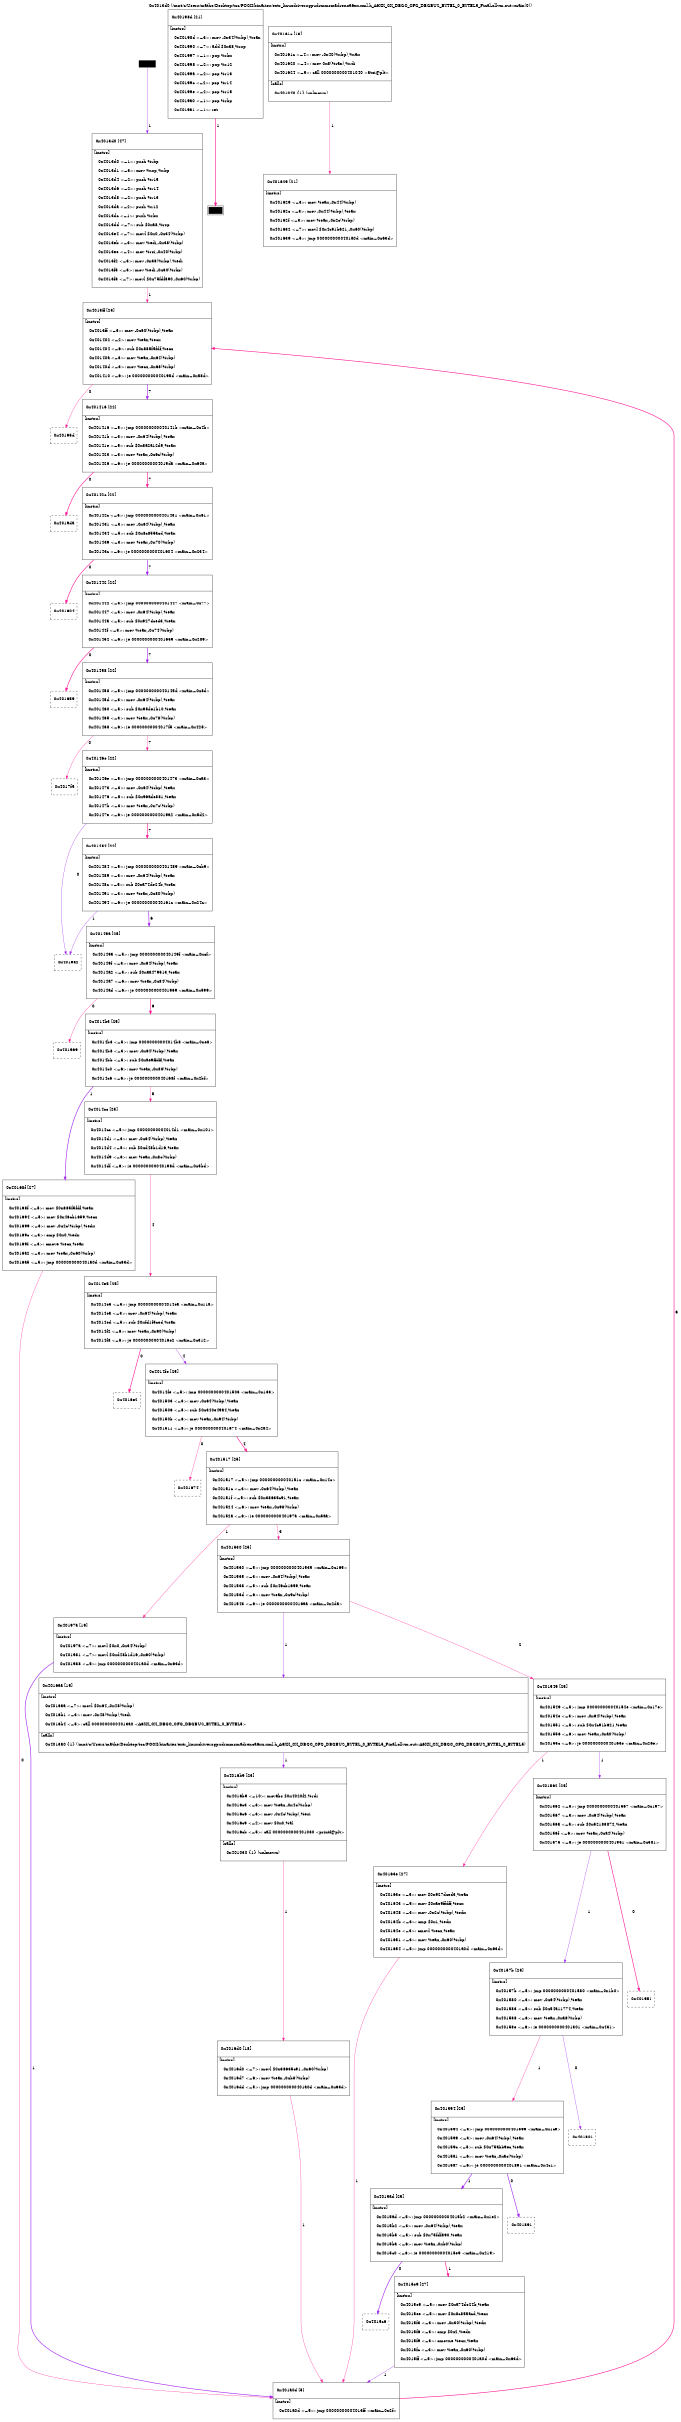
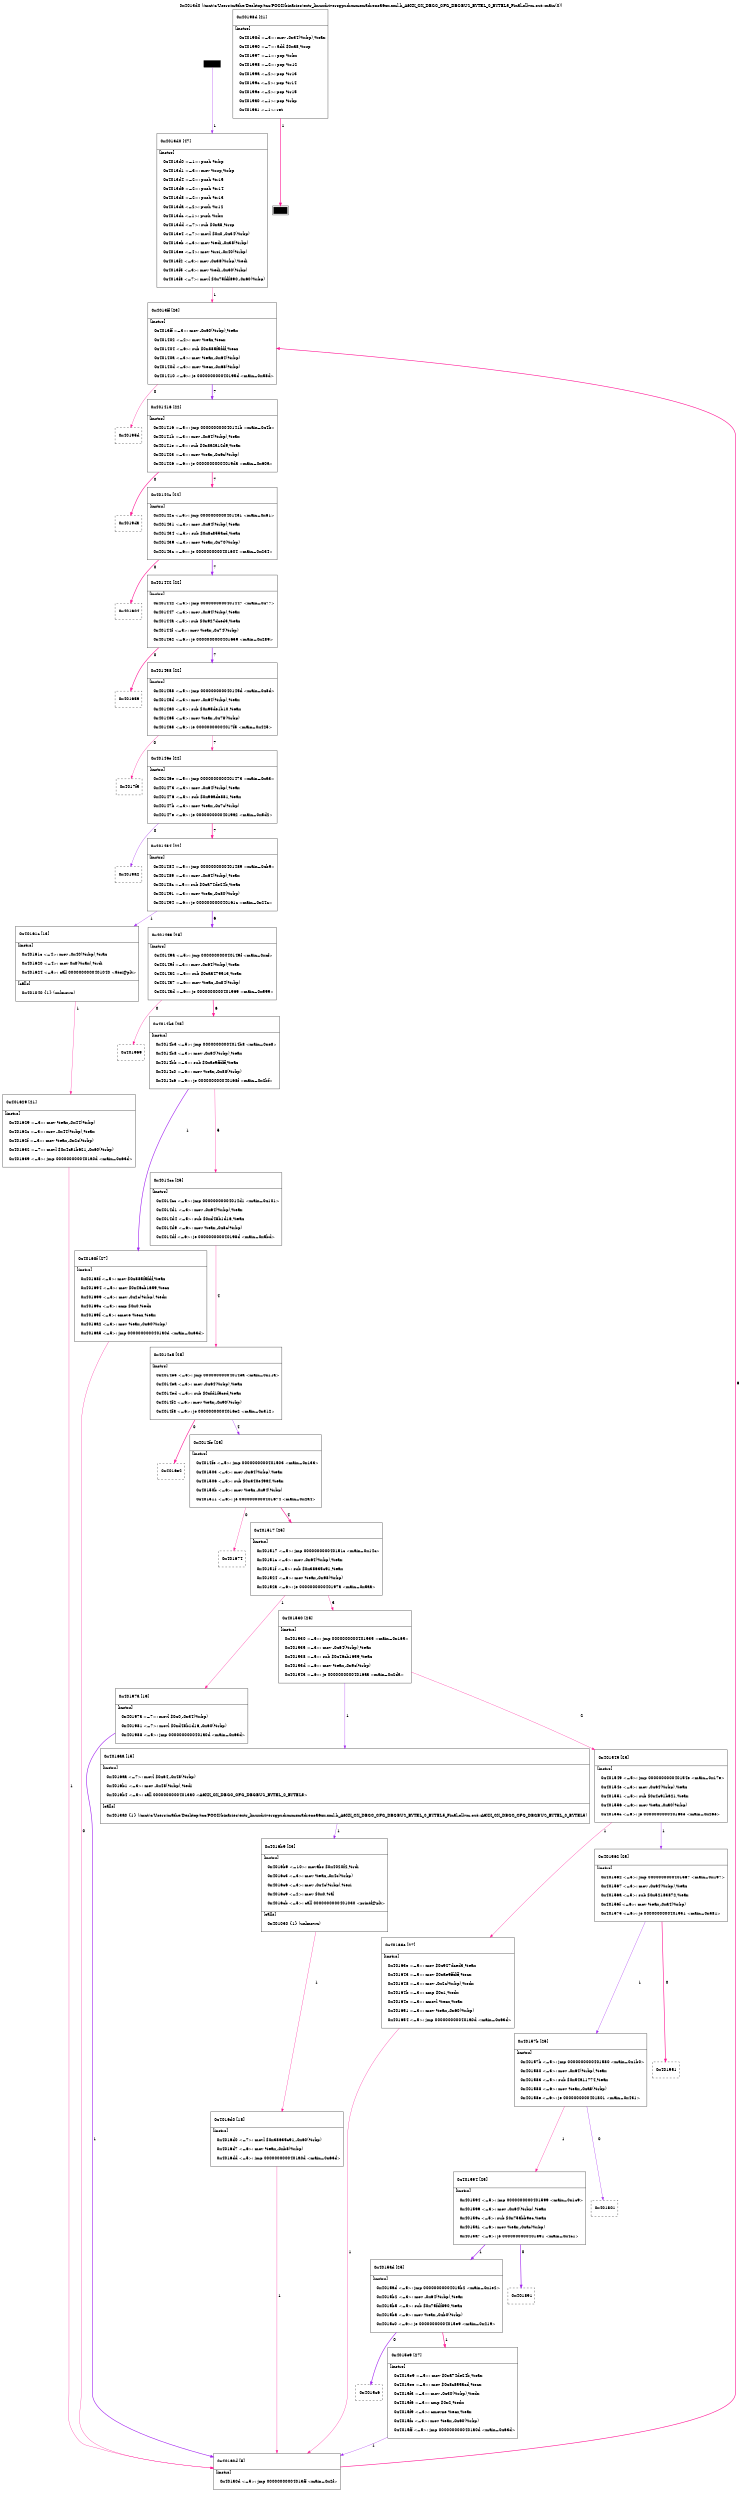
  digraph {
    label="0x4013d0 (/mnt/c/Users/mathe/Desktop/tcc/POCII/binaries/extr_linuxdriversgpudrmmsmadrenoa6xx.xml.h_A6XX_CX_DBGC_CFG_DBGBUS_BYTEL_0_BYTEL5_Final-ollvm.out::main(0))"
    labelloc=t
    node [shape=record]
    edge [color=deeppink style=solid]
    Entry [fillcolor=black height=0.3 shape=box style=filled width=0.3]
    n2 [label="{\n     0x4013d0 [47]\l\n     | [instrs]\l\n     &nbsp;&nbsp;0x4013d0 \<+1\>: push %rbp\l\n     &nbsp;&nbsp;0x4013d1 \<+3\>: mov %rsp,%rbp\l\n     &nbsp;&nbsp;0x4013d4 \<+2\>: push %r15\l\n     &nbsp;&nbsp;0x4013d6 \<+2\>: push %r14\l\n     &nbsp;&nbsp;0x4013d8 \<+2\>: push %r13\l\n     &nbsp;&nbsp;0x4013da \<+2\>: push %r12\l\n     &nbsp;&nbsp;0x4013dc \<+1\>: push %rbx\l\n     &nbsp;&nbsp;0x4013dd \<+7\>: sub $0xa8,%rsp\l\n     &nbsp;&nbsp;0x4013e4 \<+7\>: movl $0x0,-0x34(%rbp)\l\n     &nbsp;&nbsp;0x4013eb \<+3\>: mov %edi,-0x38(%rbp)\l\n     &nbsp;&nbsp;0x4013ee \<+4\>: mov %rsi,-0x40(%rbp)\l\n     &nbsp;&nbsp;0x4013f2 \<+3\>: mov -0x38(%rbp),%edi\l\n     &nbsp;&nbsp;0x4013f5 \<+3\>: mov %edi,-0x30(%rbp)\l\n     &nbsp;&nbsp;0x4013f8 \<+7\>: movl $0x75fdf890,-0x60(%rbp)\l\n  }"]
    n3 [label="{\n     0x4013ff [23]\l\n     | [instrs]\l\n     &nbsp;&nbsp;0x4013ff \<+3\>: mov -0x60(%rbp),%eax\l\n     &nbsp;&nbsp;0x401402 \<+2\>: mov %eax,%ecx\l\n     &nbsp;&nbsp;0x401404 \<+6\>: sub $0x885f5fdf,%ecx\l\n     &nbsp;&nbsp;0x40140a \<+3\>: mov %eax,-0x64(%rbp)\l\n     &nbsp;&nbsp;0x40140d \<+3\>: mov %ecx,-0x68(%rbp)\l\n     &nbsp;&nbsp;0x401410 \<+6\>: je 000000000040195d \<main+0x58d\>\l\n  }"]
    n4 [label="{\n     0x40195d\l\n  }" style=dashed]
    n5 [label="{\n     0x401416 [22]\l\n     | [instrs]\l\n     &nbsp;&nbsp;0x401416 \<+5\>: jmp 000000000040141b \<main+0x4b\>\l\n     &nbsp;&nbsp;0x40141b \<+3\>: mov -0x64(%rbp),%eax\l\n     &nbsp;&nbsp;0x40141e \<+5\>: sub $0x8a2a12d9,%eax\l\n     &nbsp;&nbsp;0x401423 \<+3\>: mov %eax,-0x6c(%rbp)\l\n     &nbsp;&nbsp;0x401426 \<+6\>: je 00000000004019da \<main+0x60a\>\l\n  }"]
    n6 [label="{\n     0x4019da\l\n  }" style=dashed]
    n7 [label="{\n     0x40142c [22]\l\n     | [instrs]\l\n     &nbsp;&nbsp;0x40142c \<+5\>: jmp 0000000000401431 \<main+0x61\>\l\n     &nbsp;&nbsp;0x401431 \<+3\>: mov -0x64(%rbp),%eax\l\n     &nbsp;&nbsp;0x401434 \<+5\>: sub $0x8c855acd,%eax\l\n     &nbsp;&nbsp;0x401439 \<+3\>: mov %eax,-0x70(%rbp)\l\n     &nbsp;&nbsp;0x40143c \<+6\>: je 0000000000401604 \<main+0x234\>\l\n  }"]
    n8 [label="{\n     0x401604\l\n  }" style=dashed]
    n9 [label="{\n     0x401442 [22]\l\n     | [instrs]\l\n     &nbsp;&nbsp;0x401442 \<+5\>: jmp 0000000000401447 \<main+0x77\>\l\n     &nbsp;&nbsp;0x401447 \<+3\>: mov -0x64(%rbp),%eax\l\n     &nbsp;&nbsp;0x40144a \<+5\>: sub $0x927dced3,%eax\l\n     &nbsp;&nbsp;0x40144f \<+3\>: mov %eax,-0x74(%rbp)\l\n     &nbsp;&nbsp;0x401452 \<+6\>: je 0000000000401659 \<main+0x289\>\l\n  }"]
    Exit [fillcolor=black height=0.3 peripheries=2 shape=box style=filled width=0.3]
    n11 [label="{\n     0x401659\l\n  }" style=dashed]
    n12 [label="{\n     0x401458 [22]\l\n     | [instrs]\l\n     &nbsp;&nbsp;0x401458 \<+5\>: jmp 000000000040145d \<main+0x8d\>\l\n     &nbsp;&nbsp;0x40145d \<+3\>: mov -0x64(%rbp),%eax\l\n     &nbsp;&nbsp;0x401460 \<+5\>: sub $0x95de1b10,%eax\l\n     &nbsp;&nbsp;0x401465 \<+3\>: mov %eax,-0x78(%rbp)\l\n     &nbsp;&nbsp;0x401468 \<+6\>: je 00000000004017f5 \<main+0x425\>\l\n  }"]
    n13 [label="{\n     0x4016d0 [18]\l\n     | [instrs]\l\n     &nbsp;&nbsp;0x4016d0 \<+7\>: movl $0x38635c91,-0x60(%rbp)\l\n     &nbsp;&nbsp;0x4016d7 \<+6\>: mov %eax,-0xb8(%rbp)\l\n     &nbsp;&nbsp;0x4016dd \<+5\>: jmp 0000000000401a0d \<main+0x63d\>\l\n  }"]
    n14 [label="{\n     0x401a0d [5]\l\n     | [instrs]\l\n     &nbsp;&nbsp;0x401a0d \<+5\>: jmp 00000000004013ff \<main+0x2f\>\l\n  }"]
    n15 [label="{\n     0x4017f5\l\n  }" style=dashed]
    n16 [label="{\n     0x40146e [22]\l\n     | [instrs]\l\n     &nbsp;&nbsp;0x40146e \<+5\>: jmp 0000000000401473 \<main+0xa3\>\l\n     &nbsp;&nbsp;0x401473 \<+3\>: mov -0x64(%rbp),%eax\l\n     &nbsp;&nbsp;0x401476 \<+5\>: sub $0x96ade881,%eax\l\n     &nbsp;&nbsp;0x40147b \<+3\>: mov %eax,-0x7c(%rbp)\l\n     &nbsp;&nbsp;0x40147e \<+6\>: je 00000000004019a2 \<main+0x5d2\>\l\n  }"]
    n17 [label="{\n     0x4016b9 [23]\l\n     | [instrs]\l\n     &nbsp;&nbsp;0x4016b9 \<+10\>: movabs $0x4020f2,%rdi\l\n     &nbsp;&nbsp;0x4016c3 \<+3\>: mov %eax,-0x4c(%rbp)\l\n     &nbsp;&nbsp;0x4016c6 \<+3\>: mov -0x4c(%rbp),%esi\l\n     &nbsp;&nbsp;0x4016c9 \<+2\>: mov $0x0,%al\l\n     &nbsp;&nbsp;0x4016cb \<+5\>: call 0000000000401030 \<printf@plt\>\l\n     | [calls]\l\n     &nbsp;&nbsp;0x401030 \{1\} (unknown)\l\n  }"]
    n18 [label="{\n     0x4019a2\l\n  }" style=dashed]
    n19 [label="{\n     0x401484 [22]\l\n     | [instrs]\l\n     &nbsp;&nbsp;0x401484 \<+5\>: jmp 0000000000401489 \<main+0xb9\>\l\n     &nbsp;&nbsp;0x401489 \<+3\>: mov -0x64(%rbp),%eax\l\n     &nbsp;&nbsp;0x40148c \<+5\>: sub $0xa74de24b,%eax\l\n     &nbsp;&nbsp;0x401491 \<+3\>: mov %eax,-0x80(%rbp)\l\n     &nbsp;&nbsp;0x401494 \<+6\>: je 000000000040161c \<main+0x24c\>\l\n  }"]
    n20 [label="{\n     0x401629 [21]\l\n     | [instrs]\l\n     &nbsp;&nbsp;0x401629 \<+3\>: mov %eax,-0x44(%rbp)\l\n     &nbsp;&nbsp;0x40162c \<+3\>: mov -0x44(%rbp),%eax\l\n     &nbsp;&nbsp;0x40162f \<+3\>: mov %eax,-0x2c(%rbp)\l\n     &nbsp;&nbsp;0x401632 \<+7\>: movl $0x4c91b621,-0x60(%rbp)\l\n     &nbsp;&nbsp;0x401639 \<+5\>: jmp 0000000000401a0d \<main+0x63d\>\l\n  }"]
    n21 [label="{\n     0x40161c [13]\l\n     | [instrs]\l\n     &nbsp;&nbsp;0x40161c \<+4\>: mov -0x40(%rbp),%rax\l\n     &nbsp;&nbsp;0x401620 \<+4\>: mov 0x8(%rax),%rdi\l\n     &nbsp;&nbsp;0x401624 \<+5\>: call 0000000000401040 \<atoi@plt\>\l\n     | [calls]\l\n     &nbsp;&nbsp;0x401040 \{1\} (unknown)\l\n  }"]
    n22 [label="{\n     0x40149a [25]\l\n     | [instrs]\l\n     &nbsp;&nbsp;0x40149a \<+5\>: jmp 000000000040149f \<main+0xcf\>\l\n     &nbsp;&nbsp;0x40149f \<+3\>: mov -0x64(%rbp),%eax\l\n     &nbsp;&nbsp;0x4014a2 \<+5\>: sub $0xaa479513,%eax\l\n     &nbsp;&nbsp;0x4014a7 \<+6\>: mov %eax,-0x84(%rbp)\l\n     &nbsp;&nbsp;0x4014ad \<+6\>: je 0000000000401969 \<main+0x599\>\l\n  }"]
    n23 [label="{\n     0x401969\l\n  }" style=dashed]
    n24 [label="{\n     0x4014b3 [25]\l\n     | [instrs]\l\n     &nbsp;&nbsp;0x4014b3 \<+5\>: jmp 00000000004014b8 \<main+0xe8\>\l\n     &nbsp;&nbsp;0x4014b8 \<+3\>: mov -0x64(%rbp),%eax\l\n     &nbsp;&nbsp;0x4014bb \<+5\>: sub $0xae9ffdff,%eax\l\n     &nbsp;&nbsp;0x4014c0 \<+6\>: mov %eax,-0x88(%rbp)\l\n     &nbsp;&nbsp;0x4014c6 \<+6\>: je 000000000040168f \<main+0x2bf\>\l\n  }"]
    n25 [label="{\n     0x40168f [27]\l\n     | [instrs]\l\n     &nbsp;&nbsp;0x40168f \<+5\>: mov $0x885f5fdf,%eax\l\n     &nbsp;&nbsp;0x401694 \<+5\>: mov $0x46cb1659,%ecx\l\n     &nbsp;&nbsp;0x401699 \<+3\>: mov -0x2c(%rbp),%edx\l\n     &nbsp;&nbsp;0x40169c \<+3\>: cmp $0x0,%edx\l\n     &nbsp;&nbsp;0x40169f \<+3\>: cmove %ecx,%eax\l\n     &nbsp;&nbsp;0x4016a2 \<+3\>: mov %eax,-0x60(%rbp)\l\n     &nbsp;&nbsp;0x4016a5 \<+5\>: jmp 0000000000401a0d \<main+0x63d\>\l\n  }"]
    n26 [label="{\n     0x4014cc [25]\l\n     | [instrs]\l\n     &nbsp;&nbsp;0x4014cc \<+5\>: jmp 00000000004014d1 \<main+0x101\>\l\n     &nbsp;&nbsp;0x4014d1 \<+3\>: mov -0x64(%rbp),%eax\l\n     &nbsp;&nbsp;0x4014d4 \<+5\>: sub $0xd48b1d16,%eax\l\n     &nbsp;&nbsp;0x4014d9 \<+6\>: mov %eax,-0x8c(%rbp)\l\n     &nbsp;&nbsp;0x4014df \<+6\>: je 000000000040198d \<main+0x5bd\>\l\n  }"]
    n27 [label="{\n     0x4015c6\l\n  }" style=dashed]
    n28 [label="{\n     0x4014e5 [25]\l\n     | [instrs]\l\n     &nbsp;&nbsp;0x4014e5 \<+5\>: jmp 00000000004014ea \<main+0x11a\>\l\n     &nbsp;&nbsp;0x4014ea \<+3\>: mov -0x64(%rbp),%eax\l\n     &nbsp;&nbsp;0x4014ed \<+5\>: sub $0xfd1f5ced,%eax\l\n     &nbsp;&nbsp;0x4014f2 \<+6\>: mov %eax,-0x90(%rbp)\l\n     &nbsp;&nbsp;0x4014f8 \<+6\>: je 00000000004016e2 \<main+0x312\>\l\n  }"]
    n29 [label="{\n     0x4015e9 [27]\l\n     | [instrs]\l\n     &nbsp;&nbsp;0x4015e9 \<+5\>: mov $0xa74de24b,%eax\l\n     &nbsp;&nbsp;0x4015ee \<+5\>: mov $0x8c855acd,%ecx\l\n     &nbsp;&nbsp;0x4015f3 \<+3\>: mov -0x30(%rbp),%edx\l\n     &nbsp;&nbsp;0x4015f6 \<+3\>: cmp $0x2,%edx\l\n     &nbsp;&nbsp;0x4015f9 \<+3\>: cmovne %ecx,%eax\l\n     &nbsp;&nbsp;0x4015fc \<+3\>: mov %eax,-0x60(%rbp)\l\n     &nbsp;&nbsp;0x4015ff \<+5\>: jmp 0000000000401a0d \<main+0x63d\>\l\n  }"]
    n30 [label="{\n     0x40198d [21]\l\n     | [instrs]\l\n     &nbsp;&nbsp;0x40198d \<+3\>: mov -0x34(%rbp),%eax\l\n     &nbsp;&nbsp;0x401990 \<+7\>: add $0xa8,%rsp\l\n     &nbsp;&nbsp;0x401997 \<+1\>: pop %rbx\l\n     &nbsp;&nbsp;0x401998 \<+2\>: pop %r12\l\n     &nbsp;&nbsp;0x40199a \<+2\>: pop %r13\l\n     &nbsp;&nbsp;0x40199c \<+2\>: pop %r14\l\n     &nbsp;&nbsp;0x40199e \<+2\>: pop %r15\l\n     &nbsp;&nbsp;0x4019a0 \<+1\>: pop %rbp\l\n     &nbsp;&nbsp;0x4019a1 \<+1\>: ret\l\n  }"]
    n31 [label="{\n     0x4016e2\l\n  }" style=dashed]
    n32 [label="{\n     0x4014fe [25]\l\n     | [instrs]\l\n     &nbsp;&nbsp;0x4014fe \<+5\>: jmp 0000000000401503 \<main+0x133\>\l\n     &nbsp;&nbsp;0x401503 \<+3\>: mov -0x64(%rbp),%eax\l\n     &nbsp;&nbsp;0x401506 \<+5\>: sub $0x340e49a4,%eax\l\n     &nbsp;&nbsp;0x40150b \<+6\>: mov %eax,-0x94(%rbp)\l\n     &nbsp;&nbsp;0x401511 \<+6\>: je 0000000000401674 \<main+0x2a4\>\l\n  }"]
    n33 [label="{\n     0x4015ad [25]\l\n     | [instrs]\l\n     &nbsp;&nbsp;0x4015ad \<+5\>: jmp 00000000004015b2 \<main+0x1e2\>\l\n     &nbsp;&nbsp;0x4015b2 \<+3\>: mov -0x64(%rbp),%eax\l\n     &nbsp;&nbsp;0x4015b5 \<+5\>: sub $0x75fdf890,%eax\l\n     &nbsp;&nbsp;0x4015ba \<+6\>: mov %eax,-0xb0(%rbp)\l\n     &nbsp;&nbsp;0x4015c0 \<+6\>: je 00000000004015e9 \<main+0x219\>\l\n  }"]
    n34 [label="{\n     0x401674\l\n  }" style=dashed]
    n35 [label="{\n     0x401517 [25]\l\n     | [instrs]\l\n     &nbsp;&nbsp;0x401517 \<+5\>: jmp 000000000040151c \<main+0x14c\>\l\n     &nbsp;&nbsp;0x40151c \<+3\>: mov -0x64(%rbp),%eax\l\n     &nbsp;&nbsp;0x40151f \<+5\>: sub $0x38635c91,%eax\l\n     &nbsp;&nbsp;0x401524 \<+6\>: mov %eax,-0x98(%rbp)\l\n     &nbsp;&nbsp;0x40152a \<+6\>: je 000000000040197a \<main+0x5aa\>\l\n  }"]
    n36 [label="{\n     0x401891\l\n  }" style=dashed]
    n37 [label="{\n     0x40197a [19]\l\n     | [instrs]\l\n     &nbsp;&nbsp;0x40197a \<+7\>: movl $0x0,-0x34(%rbp)\l\n     &nbsp;&nbsp;0x401981 \<+7\>: movl $0xd48b1d16,-0x60(%rbp)\l\n     &nbsp;&nbsp;0x401988 \<+5\>: jmp 0000000000401a0d \<main+0x63d\>\l\n  }"]
    n38 [label="{\n     0x401530 [25]\l\n     | [instrs]\l\n     &nbsp;&nbsp;0x401530 \<+5\>: jmp 0000000000401535 \<main+0x165\>\l\n     &nbsp;&nbsp;0x401535 \<+3\>: mov -0x64(%rbp),%eax\l\n     &nbsp;&nbsp;0x401538 \<+5\>: sub $0x46cb1659,%eax\l\n     &nbsp;&nbsp;0x40153d \<+6\>: mov %eax,-0x9c(%rbp)\l\n     &nbsp;&nbsp;0x401543 \<+6\>: je 00000000004016aa \<main+0x2da\>\l\n  }"]
    n39 [label="{\n     0x401594 [25]\l\n     | [instrs]\l\n     &nbsp;&nbsp;0x401594 \<+5\>: jmp 0000000000401599 \<main+0x1c9\>\l\n     &nbsp;&nbsp;0x401599 \<+3\>: mov -0x64(%rbp),%eax\l\n     &nbsp;&nbsp;0x40159c \<+5\>: sub $0x75abb9ec,%eax\l\n     &nbsp;&nbsp;0x4015a1 \<+6\>: mov %eax,-0xac(%rbp)\l\n     &nbsp;&nbsp;0x4015a7 \<+6\>: je 0000000000401891 \<main+0x4c1\>\l\n  }"]
    n40 [label="{\n     0x4016aa [15]\l\n     | [instrs]\l\n     &nbsp;&nbsp;0x4016aa \<+7\>: movl $0x64,-0x48(%rbp)\l\n     &nbsp;&nbsp;0x4016b1 \<+3\>: mov -0x48(%rbp),%edi\l\n     &nbsp;&nbsp;0x4016b4 \<+5\>: call 00000000004013a0 \<A6XX_CX_DBGC_CFG_DBGBUS_BYTEL_0_BYTEL5\>\l\n     | [calls]\l\n     &nbsp;&nbsp;0x4013a0 \{1\} (/mnt/c/Users/mathe/Desktop/tcc/POCII/binaries/extr_linuxdriversgpudrmmsmadrenoa6xx.xml.h_A6XX_CX_DBGC_CFG_DBGBUS_BYTEL_0_BYTEL5_Final-ollvm.out::A6XX_CX_DBGC_CFG_DBGBUS_BYTEL_0_BYTEL5)\l\n  }"]
    n41 [label="{\n     0x401549 [25]\l\n     | [instrs]\l\n     &nbsp;&nbsp;0x401549 \<+5\>: jmp 000000000040154e \<main+0x17e\>\l\n     &nbsp;&nbsp;0x40154e \<+3\>: mov -0x64(%rbp),%eax\l\n     &nbsp;&nbsp;0x401551 \<+5\>: sub $0x4c91b621,%eax\l\n     &nbsp;&nbsp;0x401556 \<+6\>: mov %eax,-0xa0(%rbp)\l\n     &nbsp;&nbsp;0x40155c \<+6\>: je 000000000040163e \<main+0x26e\>\l\n  }"]
    n42 [label="{\n     0x401801\l\n  }" style=dashed]
    n43 [label="{\n     0x40163e [27]\l\n     | [instrs]\l\n     &nbsp;&nbsp;0x40163e \<+5\>: mov $0x927dced3,%eax\l\n     &nbsp;&nbsp;0x401643 \<+5\>: mov $0xae9ffdff,%ecx\l\n     &nbsp;&nbsp;0x401648 \<+3\>: mov -0x2c(%rbp),%edx\l\n     &nbsp;&nbsp;0x40164b \<+3\>: cmp $0x1,%edx\l\n     &nbsp;&nbsp;0x40164e \<+3\>: cmovl %ecx,%eax\l\n     &nbsp;&nbsp;0x401651 \<+3\>: mov %eax,-0x60(%rbp)\l\n     &nbsp;&nbsp;0x401654 \<+5\>: jmp 0000000000401a0d \<main+0x63d\>\l\n  }"]
    n44 [label="{\n     0x401562 [25]\l\n     | [instrs]\l\n     &nbsp;&nbsp;0x401562 \<+5\>: jmp 0000000000401567 \<main+0x197\>\l\n     &nbsp;&nbsp;0x401567 \<+3\>: mov -0x64(%rbp),%eax\l\n     &nbsp;&nbsp;0x40156a \<+5\>: sub $0x52183872,%eax\l\n     &nbsp;&nbsp;0x40156f \<+6\>: mov %eax,-0xa4(%rbp)\l\n     &nbsp;&nbsp;0x401575 \<+6\>: je 0000000000401951 \<main+0x581\>\l\n  }"]
    n45 [label="{\n     0x40157b [25]\l\n     | [instrs]\l\n     &nbsp;&nbsp;0x40157b \<+5\>: jmp 0000000000401580 \<main+0x1b0\>\l\n     &nbsp;&nbsp;0x401580 \<+3\>: mov -0x64(%rbp),%eax\l\n     &nbsp;&nbsp;0x401583 \<+5\>: sub $0x54a11774,%eax\l\n     &nbsp;&nbsp;0x401588 \<+6\>: mov %eax,-0xa8(%rbp)\l\n     &nbsp;&nbsp;0x40158e \<+6\>: je 0000000000401801 \<main+0x431\>\l\n  }"]
    n46 [label="{\n     0x401951\l\n  }" style=dashed]
    Entry -> n2 [color=purple label=" 1"]
    n2 -> n3 [label=" 1"]
    n3 -> n4 [label=" 0"]
    n3 -> n5 [color=purple label=" 7" style=bold]
    n5 -> n6 [label=" 0" style=bold]
    n5 -> n7 [label=" 7" style=bold]
    n7 -> n8 [label=" 0" style=bold]
    n7 -> n9 [color=purple label=" 7" style=bold]
    n9 -> n11 [label=" 0" style=bold]
    n9 -> n12 [color=purple label=" 7" style=bold]
    n12 -> n15 [label=" 0"]
    n12 -> n16 [label=" 7"]
    n13 -> n14 [label=" 1"]
    n14 -> n3 [label=" 6" style=bold]
    n16 -> n18 [color=purple label=" 0"]
    n16 -> n19 [label=" 7" style=bold]
    n17 -> n13 [label=" 1"]
-   n19 -> n18 [color=purple label=" 1"]
+   n19 -> n21 [color=purple label=" 1"]
    n19 -> n22 [color=purple label=" 6" style=bold]
+   n20 -> n14 [label=" 1"]
    n21 -> n20 [label=" 1"]
    n22 -> n23 [label=" 0"]
    n22 -> n24 [label=" 6" style=bold]
    n24 -> n25 [color=purple label=" 1" style=bold]
    n24 -> n26 [label=" 5"]
    n25 -> n14 [label=" 0"]
    n26 -> n28 [label=" 4"]
    n28 -> n31 [label=" 0" style=bold]
    n28 -> n32 [color=purple label=" 4"]
    n29 -> n14 [color=purple label=" 1"]
    n30 -> Exit [label=" 1" style=bold]
    n32 -> n34 [label=" 0"]
    n32 -> n35 [label=" 4" style=bold]
    n33 -> n27 [color=purple label=" 0" style=bold]
    n33 -> n29 [label=" 1" style=bold]
    n35 -> n37 [label=" 1"]
    n35 -> n38 [label=" 3"]
    n37 -> n14 [color=purple label=" 1" style=bold]
    n38 -> n40 [color=purple label=" 1"]
    n38 -> n41 [label=" 2"]
    n39 -> n33 [color=purple label=" 1" style=bold]
    n39 -> n36 [color=purple label=" 0" style=bold]
    n40 -> n17 [color=purple label=" 1"]
    n41 -> n43 [label=" 1"]
    n41 -> n44 [color=purple label=" 1"]
    n43 -> n14 [label=" 1"]
    n44 -> n45 [color=purple label=" 1"]
    n44 -> n46 [label=" 0" style=bold]
    n45 -> n39 [label=" 1"]
    n45 -> n42 [color=purple label=" 0"]
  }
